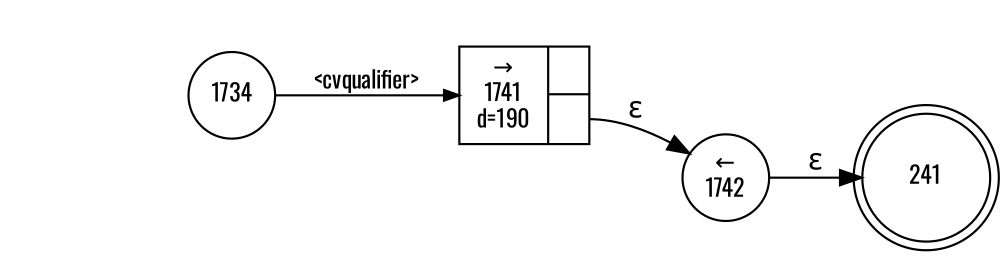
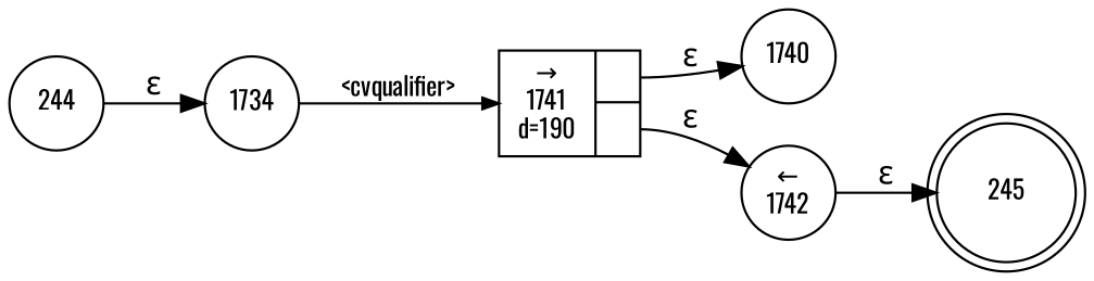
  digraph {
    fontname=Oswald
    rankdir=LR
    node [fixedsize=true fontname=Oswald fontsize=11 shape=circle peripheries=1]
    edge [fontname=Oswald]
-   n1 [label=241 shape=doublecircle width=.6 peripheries=""]
+   n1 [label=245 shape=doublecircle width=.6 peripheries=""]
+   n2 [label=244 width=.55]
    n3 [label=1734 width=.55]
    n4 [fixedsize=false label="{&rarr;\n1741\nd=190|{<p0>|<p1>}}" shape=record]
+   n5 [label=1740 width=.55]
    n6 [label="&larr;\n1742" width=.55]
+   n2 -> n3 [label="&epsilon;"]
    n3 -> n4 [arrowhead=normal arrowsize=.7 fontsize=11 label="<cvqualifier>"]
+   n4 -> n5 [label="&epsilon;" tailport=p0]
    n4 -> n6 [label="&epsilon;" tailport=p1]
    n6 -> n1 [label="&epsilon;"]
  }
